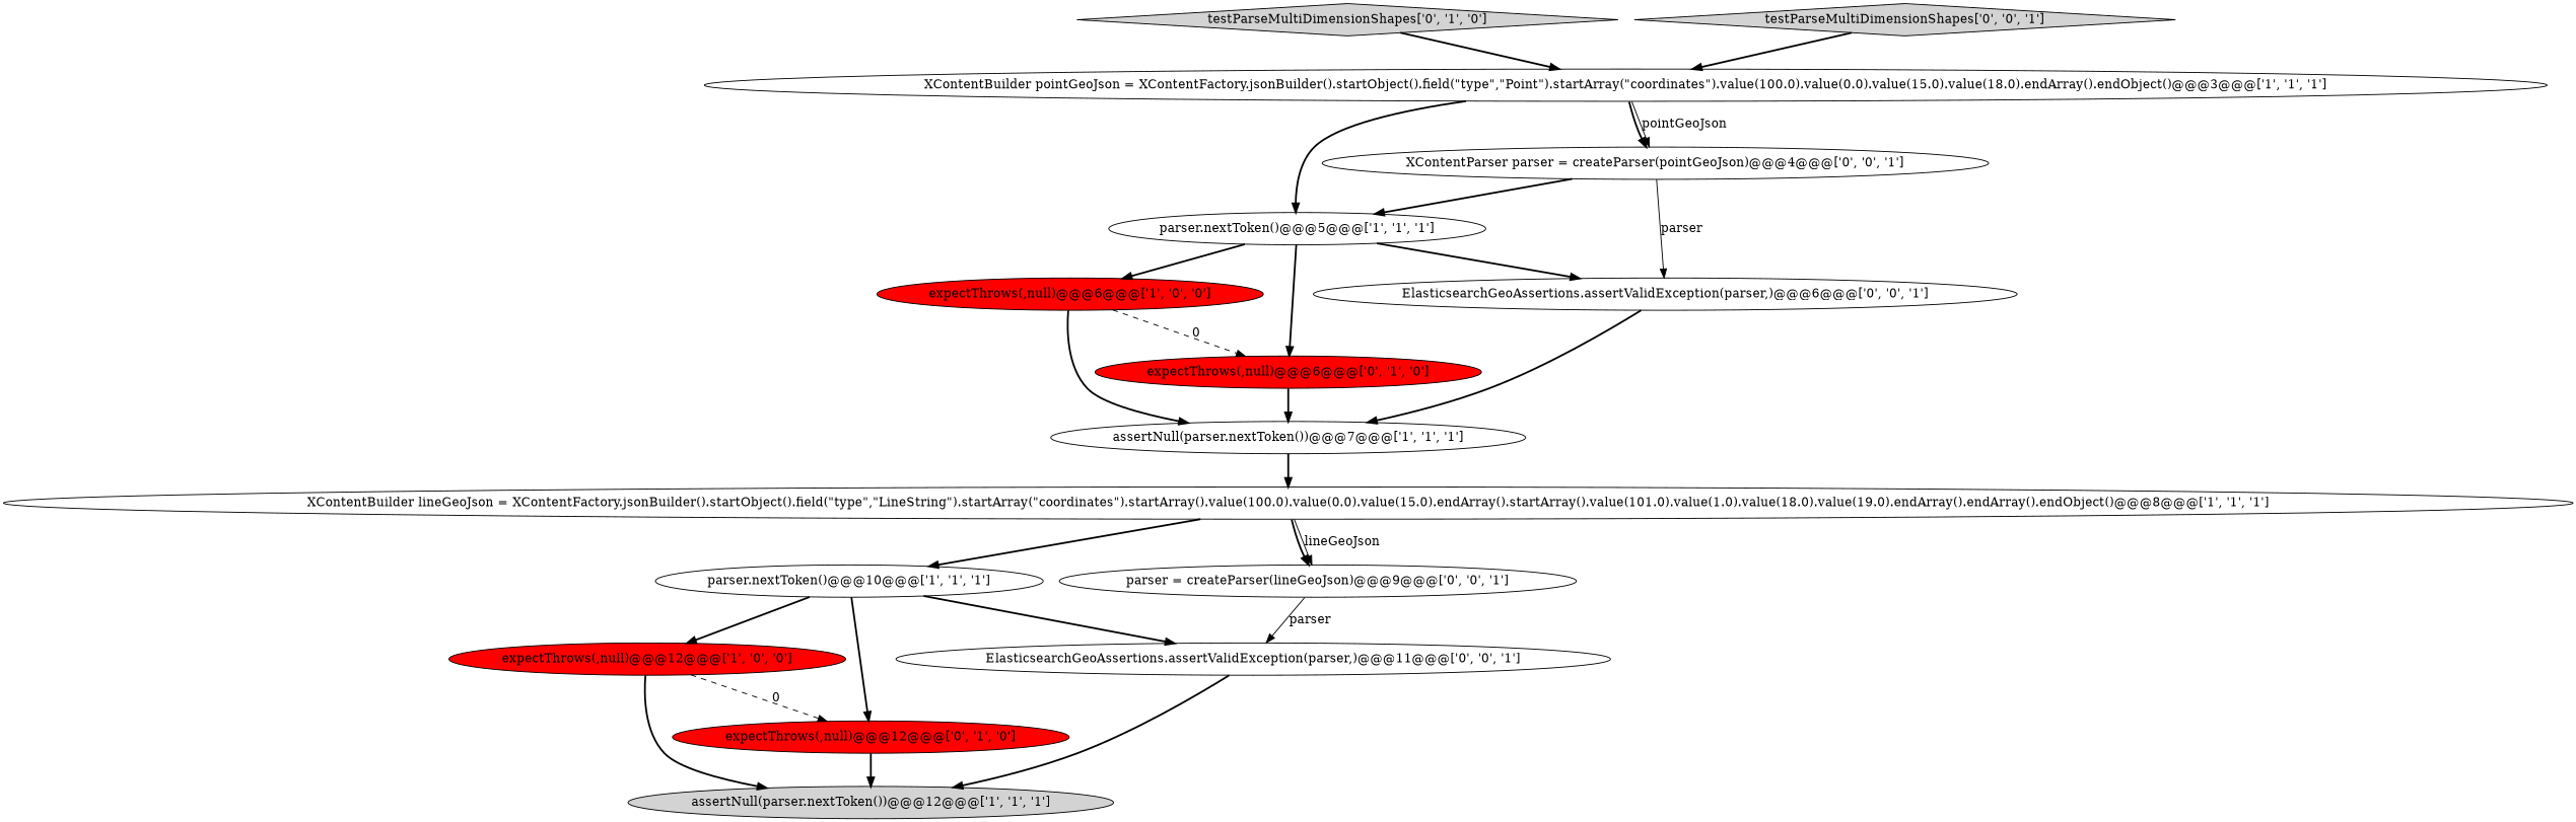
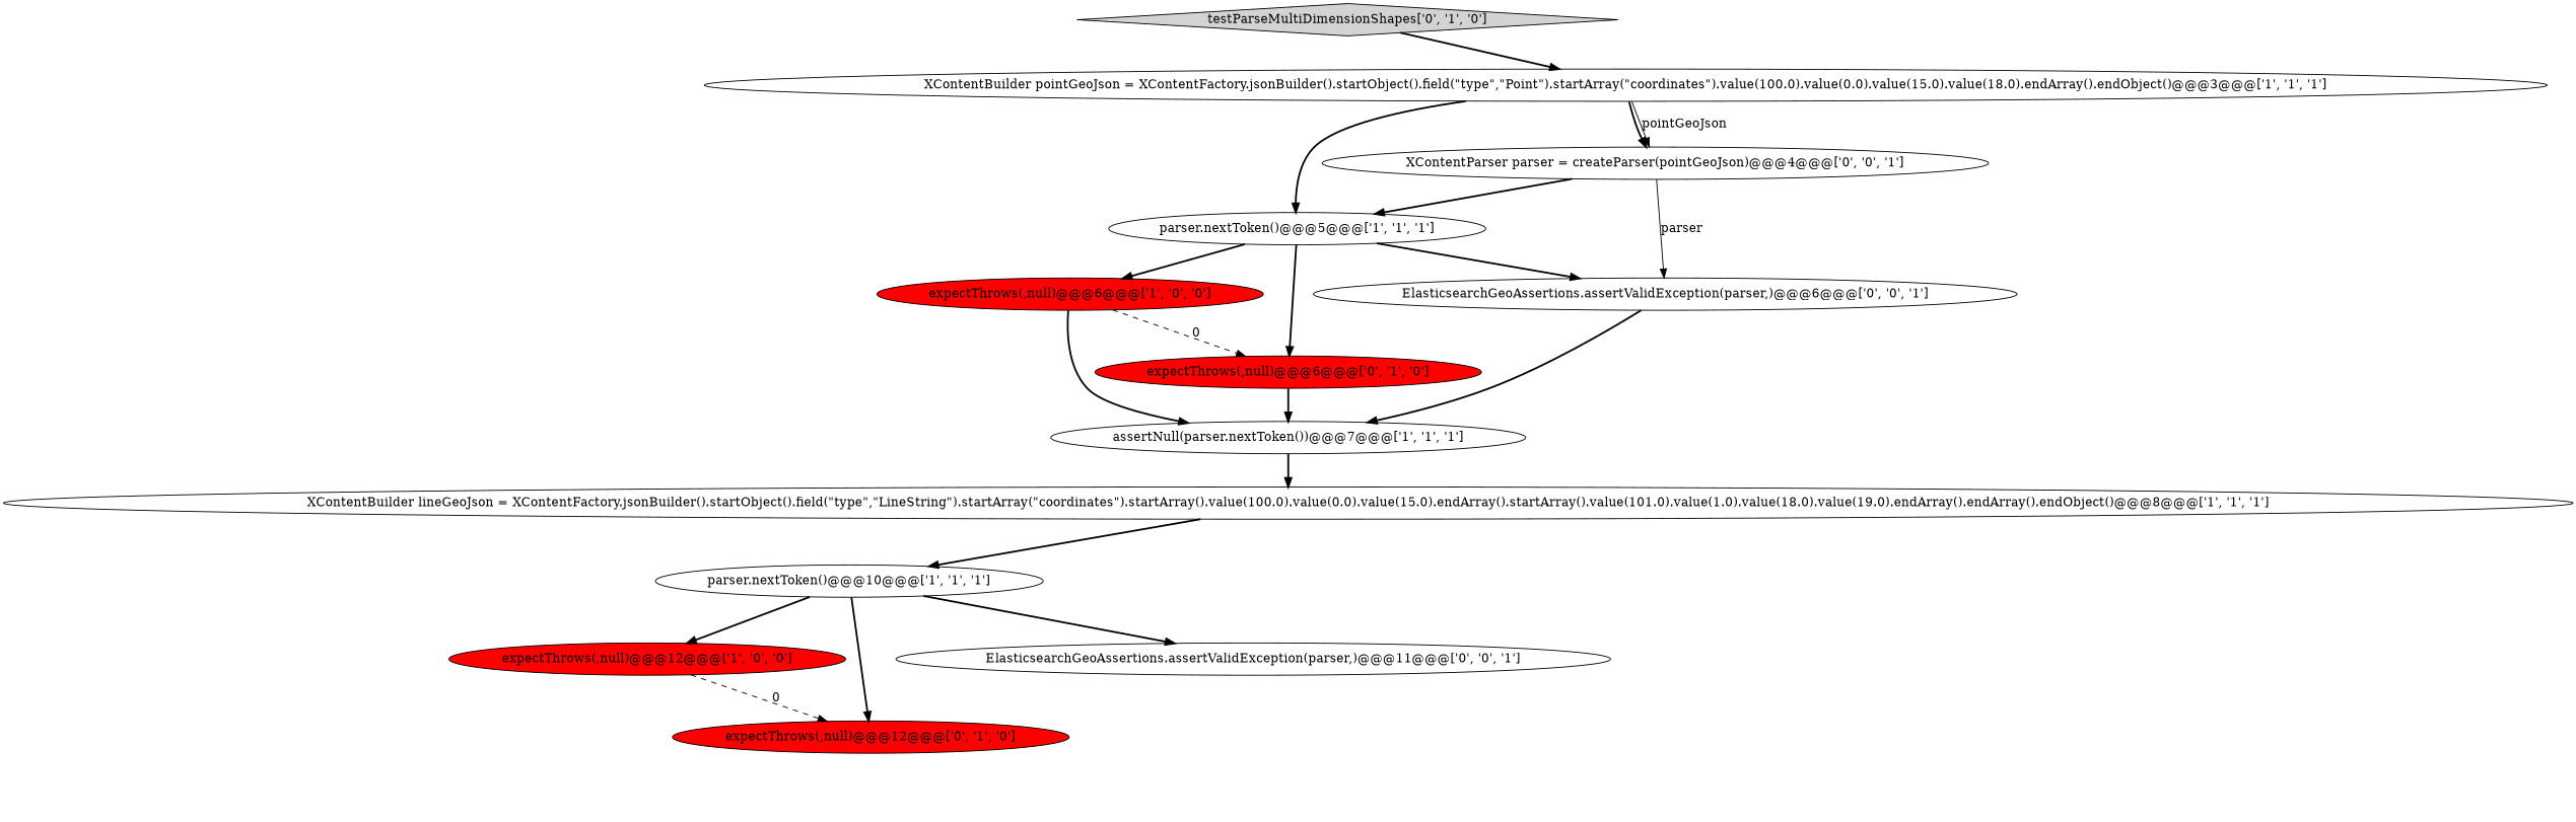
  digraph {
    node [fillcolor=white shape=ellipse style=filled]
    edge [style=bold]
-   n1 [fillcolor=lightgray label="assertNull(parser.nextToken())@@@12@@@['1', '1', '1']"]
    n2 [label="XContentBuilder pointGeoJson = XContentFactory.jsonBuilder().startObject().field(\"type\",\"Point\").startArray(\"coordinates\").value(100.0).value(0.0).value(15.0).value(18.0).endArray().endObject()@@@3@@@['1', '1', '1']"]
    n3 [label="parser.nextToken()@@@5@@@['1', '1', '1']"]
    n4 [label="XContentParser parser = createParser(pointGeoJson)@@@4@@@['0', '0', '1']"]
    n5 [fillcolor=red label="expectThrows(,null)@@@6@@@['0', '1', '0']"]
    n6 [label="ElasticsearchGeoAssertions.assertValidException(parser,)@@@6@@@['0', '0', '1']"]
    n7 [fillcolor=red label="expectThrows(,null)@@@6@@@['1', '0', '0']"]
    n8 [label="assertNull(parser.nextToken())@@@7@@@['1', '1', '1']"]
    n9 [label="XContentBuilder lineGeoJson = XContentFactory.jsonBuilder().startObject().field(\"type\",\"LineString\").startArray(\"coordinates\").startArray().value(100.0).value(0.0).value(15.0).endArray().startArray().value(101.0).value(1.0).value(18.0).value(19.0).endArray().endArray().endObject()@@@8@@@['1', '1', '1']"]
    n10 [fillcolor=red label="expectThrows(,null)@@@12@@@['0', '1', '0']"]
    n11 [fillcolor=lightgray label="testParseMultiDimensionShapes['0', '1', '0']" shape=diamond]
    n12 [label="ElasticsearchGeoAssertions.assertValidException(parser,)@@@11@@@['0', '0', '1']"]
    n13 [label="parser.nextToken()@@@10@@@['1', '1', '1']"]
    n14 [fillcolor=red label="expectThrows(,null)@@@12@@@['1', '0', '0']"]
-   n15 [label="parser = createParser(lineGeoJson)@@@9@@@['0', '0', '1']"]
-   n16 [fillcolor=lightgray label="testParseMultiDimensionShapes['0', '0', '1']" shape=diamond]
    n2 -> n3
    n2 -> n4 [label=pointGeoJson style=solid]
    n2 -> n4
    n3 -> n5
    n3 -> n6
    n3 -> n7
    n4 -> n3
    n4 -> n6 [label=parser style=solid]
    n5 -> n8
    n6 -> n8
    n7 -> n5 [label=0 style=dashed]
    n7 -> n8
    n8 -> n9
    n9 -> n13
-   n9 -> n15 [label=lineGeoJson style=solid]
-   n9 -> n15
-   n10 -> n1
    n11 -> n2
-   n12 -> n1
    n13 -> n10
    n13 -> n12
    n13 -> n14
-   n14 -> n1
    n14 -> n10 [label=0 style=dashed]
-   n15 -> n12 [label=parser style=solid]
-   n16 -> n2
  }
